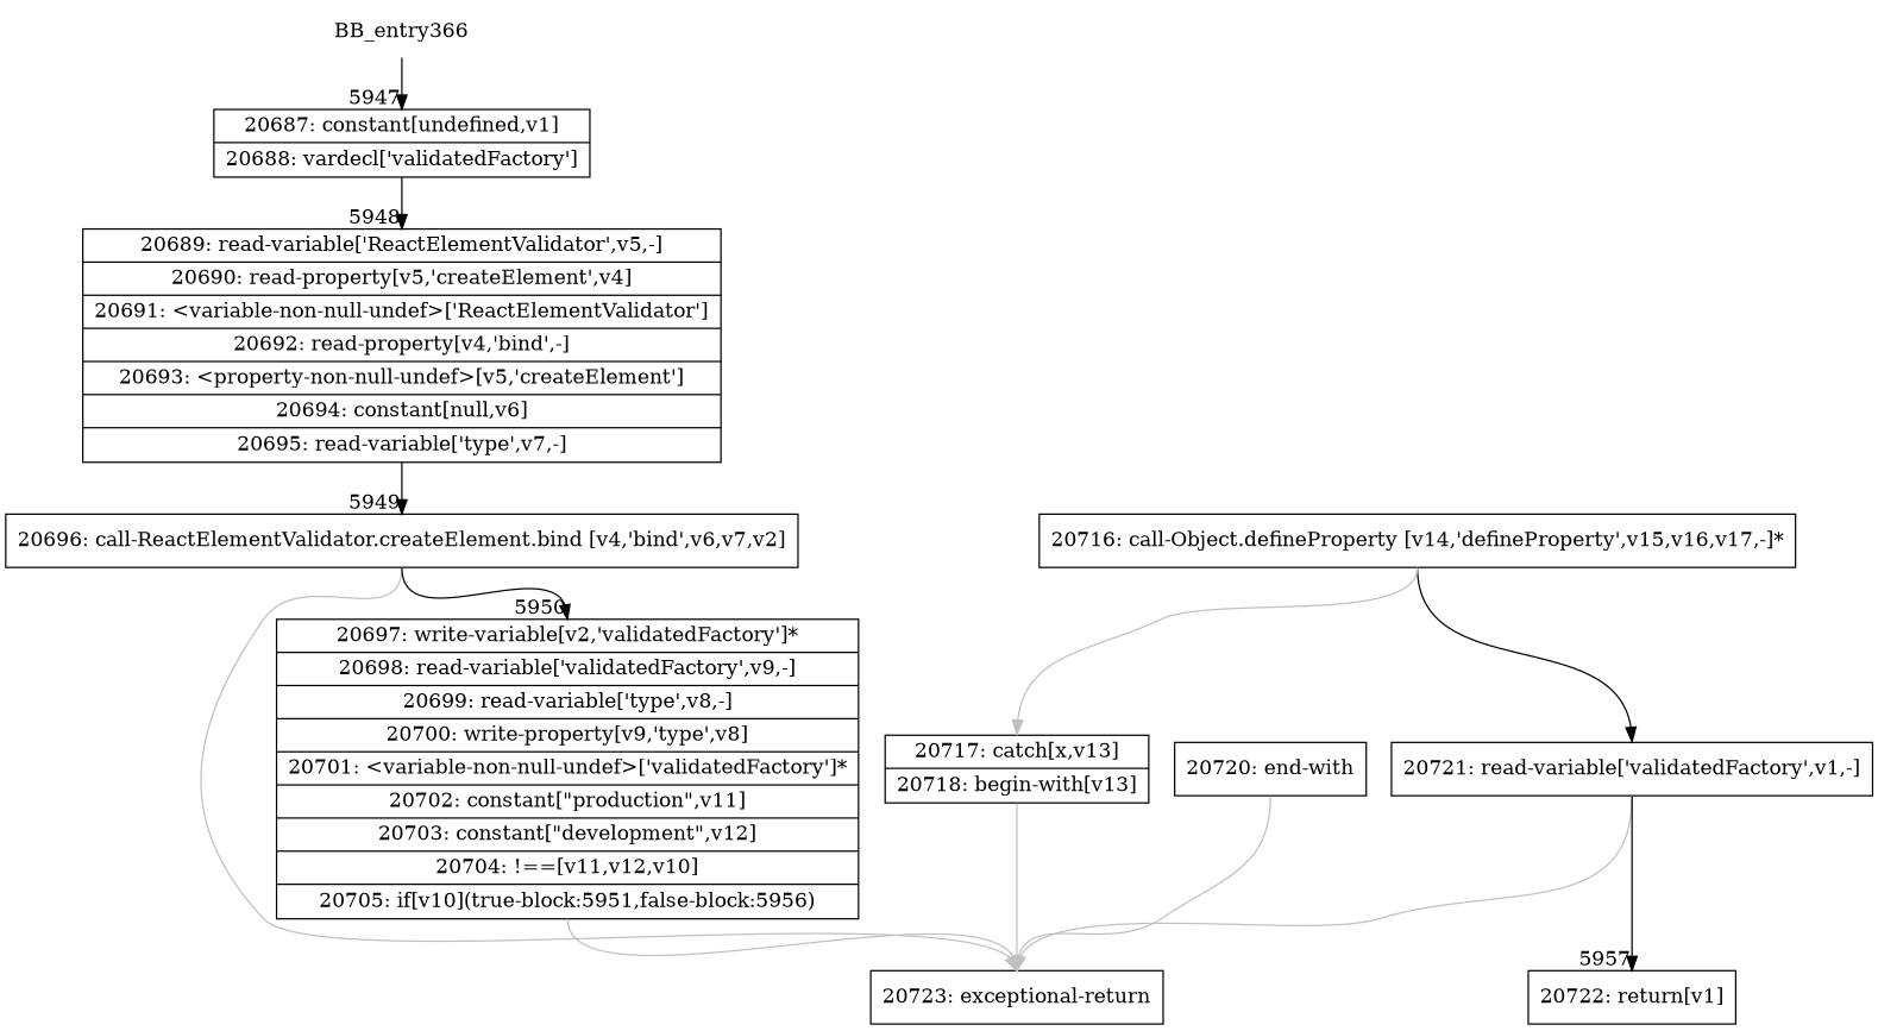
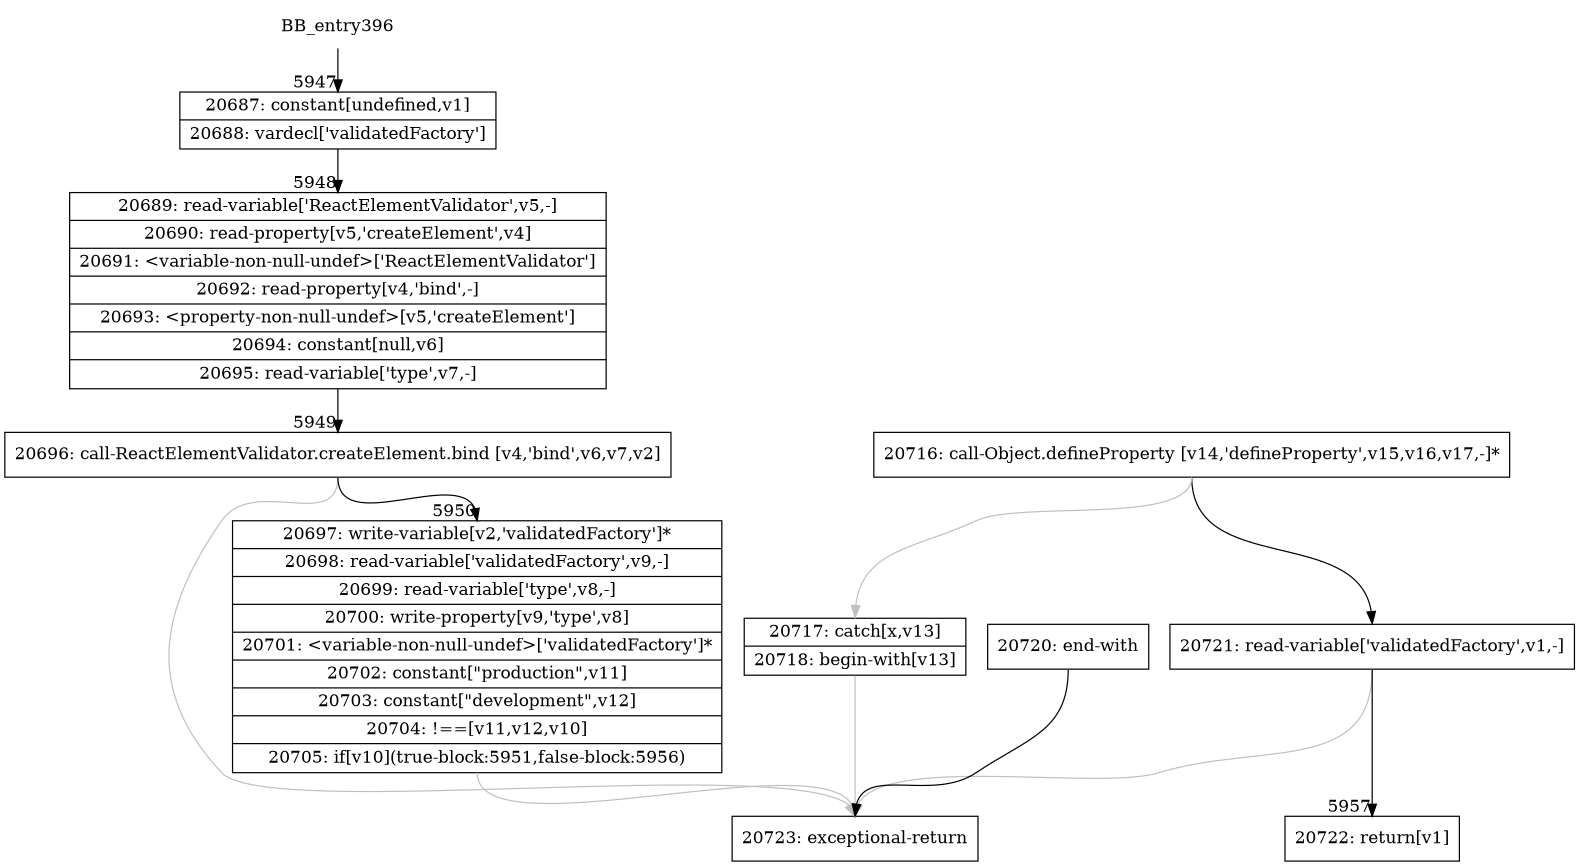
  digraph {
    rankdir=TD
    node [shape=record]
    edge [headport=n tailport=s]
-   BB_entry396 [shape=none label=BB_entry366]
+   BB_entry396 [shape=none]
    n2 [label="{20687: constant[undefined,v1]|20688: vardecl['validatedFactory']}"]
    n3 [label="{20689: read-variable['ReactElementValidator',v5,-]|20690: read-property[v5,'createElement',v4]|20691: \<variable-non-null-undef\>['ReactElementValidator']|20692: read-property[v4,'bind',-]|20693: \<property-non-null-undef\>[v5,'createElement']|20694: constant[null,v6]|20695: read-variable['type',v7,-]}"]
    n4 [label="{20696: call-ReactElementValidator.createElement.bind [v4,'bind',v6,v7,v2]}"]
    n5 [label="{20723: exceptional-return}"]
    n6 [label="{20697: write-variable[v2,'validatedFactory']*|20698: read-variable['validatedFactory',v9,-]|20699: read-variable['type',v8,-]|20700: write-property[v9,'type',v8]|20701: \<variable-non-null-undef\>['validatedFactory']*|20702: constant[\"production\",v11]|20703: constant[\"development\",v12]|20704: !==[v11,v12,v10]|20705: if[v10](true-block:5951,false-block:5956)}"]
    n7 [label="{20721: read-variable['validatedFactory',v1,-]}"]
    n8 [label="{20722: return[v1]}"]
    n9 [label="{20716: call-Object.defineProperty [v14,'defineProperty',v15,v16,v17,-]*}"]
    n10 [label="{20717: catch[x,v13]|20718: begin-with[v13]}"]
    n11 [label="{20720: end-with}"]
    BB_entry396 -> n2 [headlabel="    5947"]
    n2 -> n3 [headlabel="      5948"]
    n3 -> n4 [headlabel="      5949"]
    n4 -> n5 [color=gray]
    n4 -> n6 [headlabel="      5950"]
    n6 -> n5 [color=gray]
    n7 -> n5 [color=gray]
    n7 -> n8 [headlabel="      5957"]
    n9 -> n7
    n9 -> n10 [color=gray]
    n10 -> n5 [color=gray]
-   n11 -> n5 [color=gray]
+   n11 -> n5
  }
